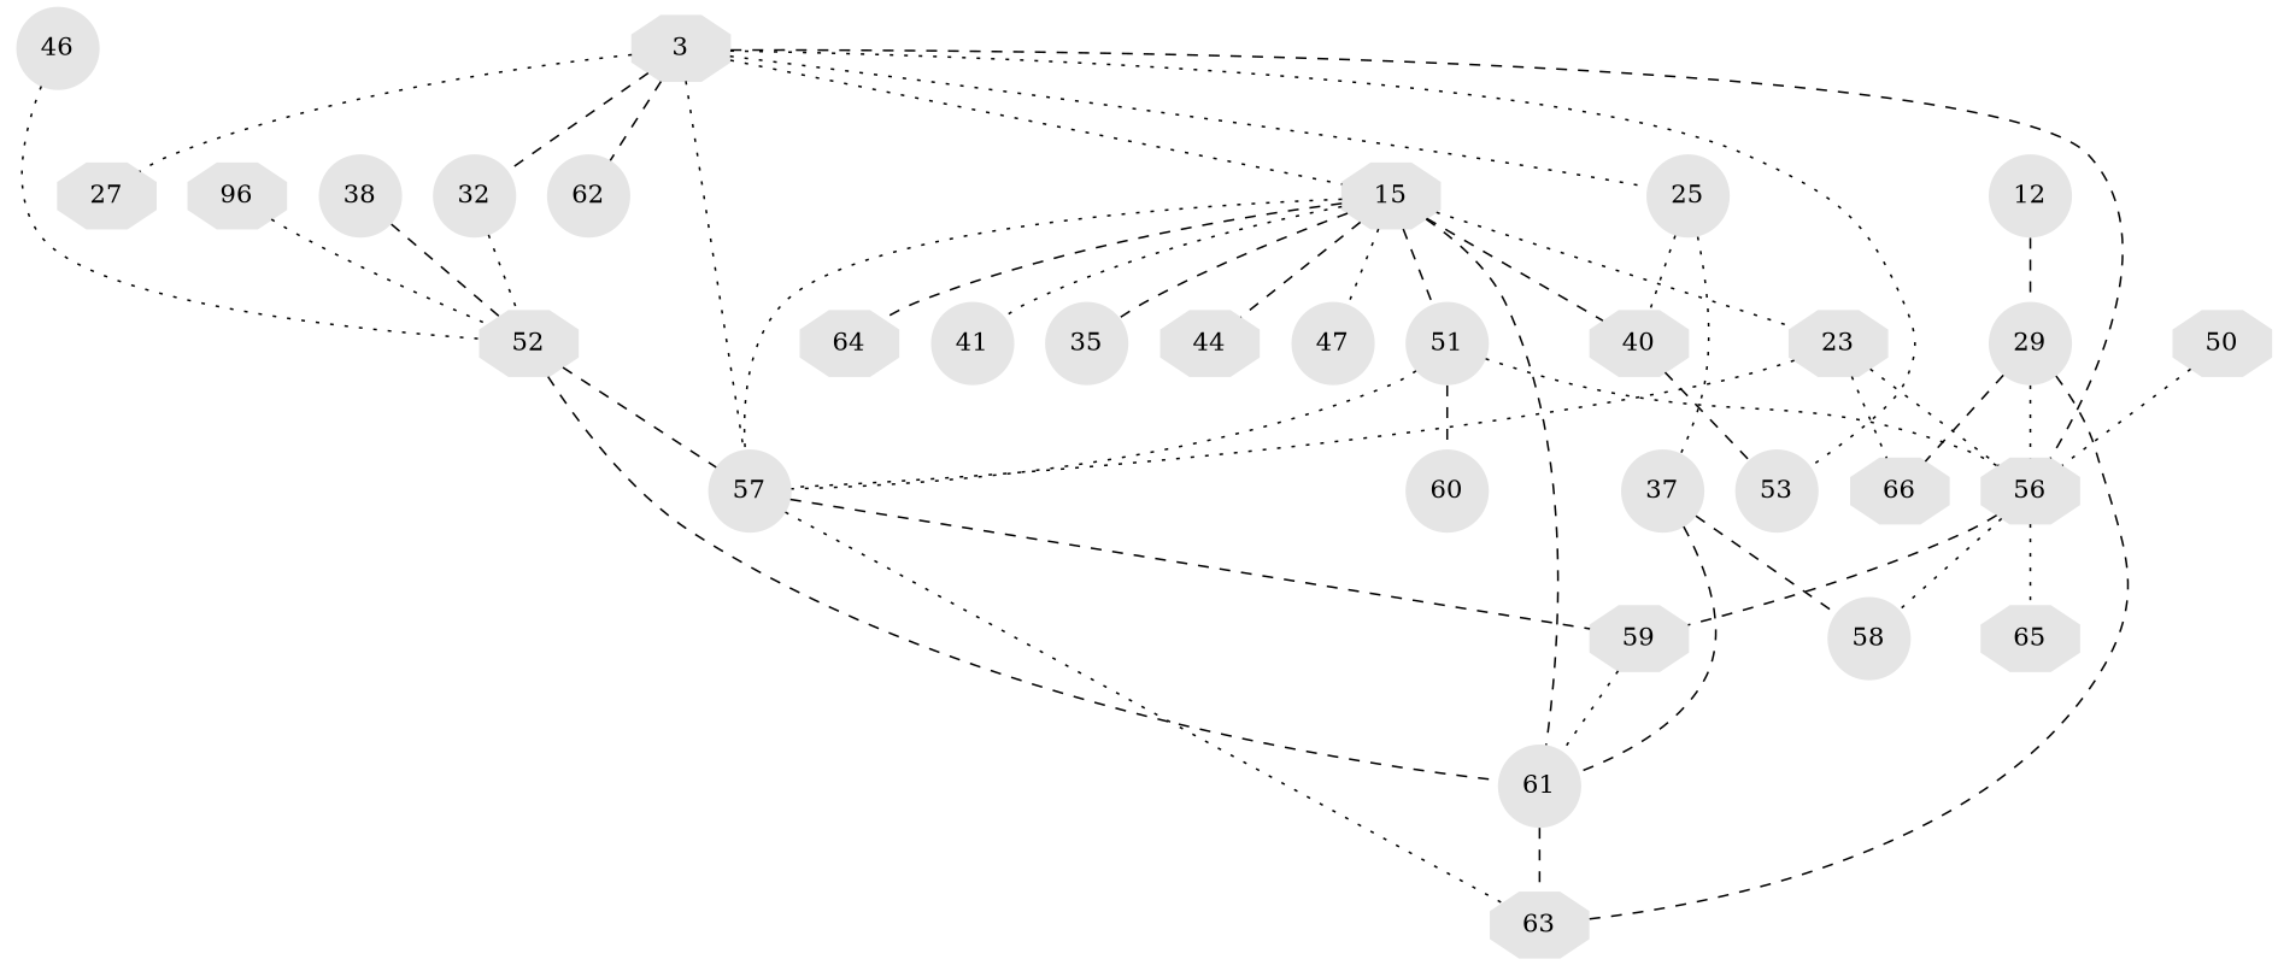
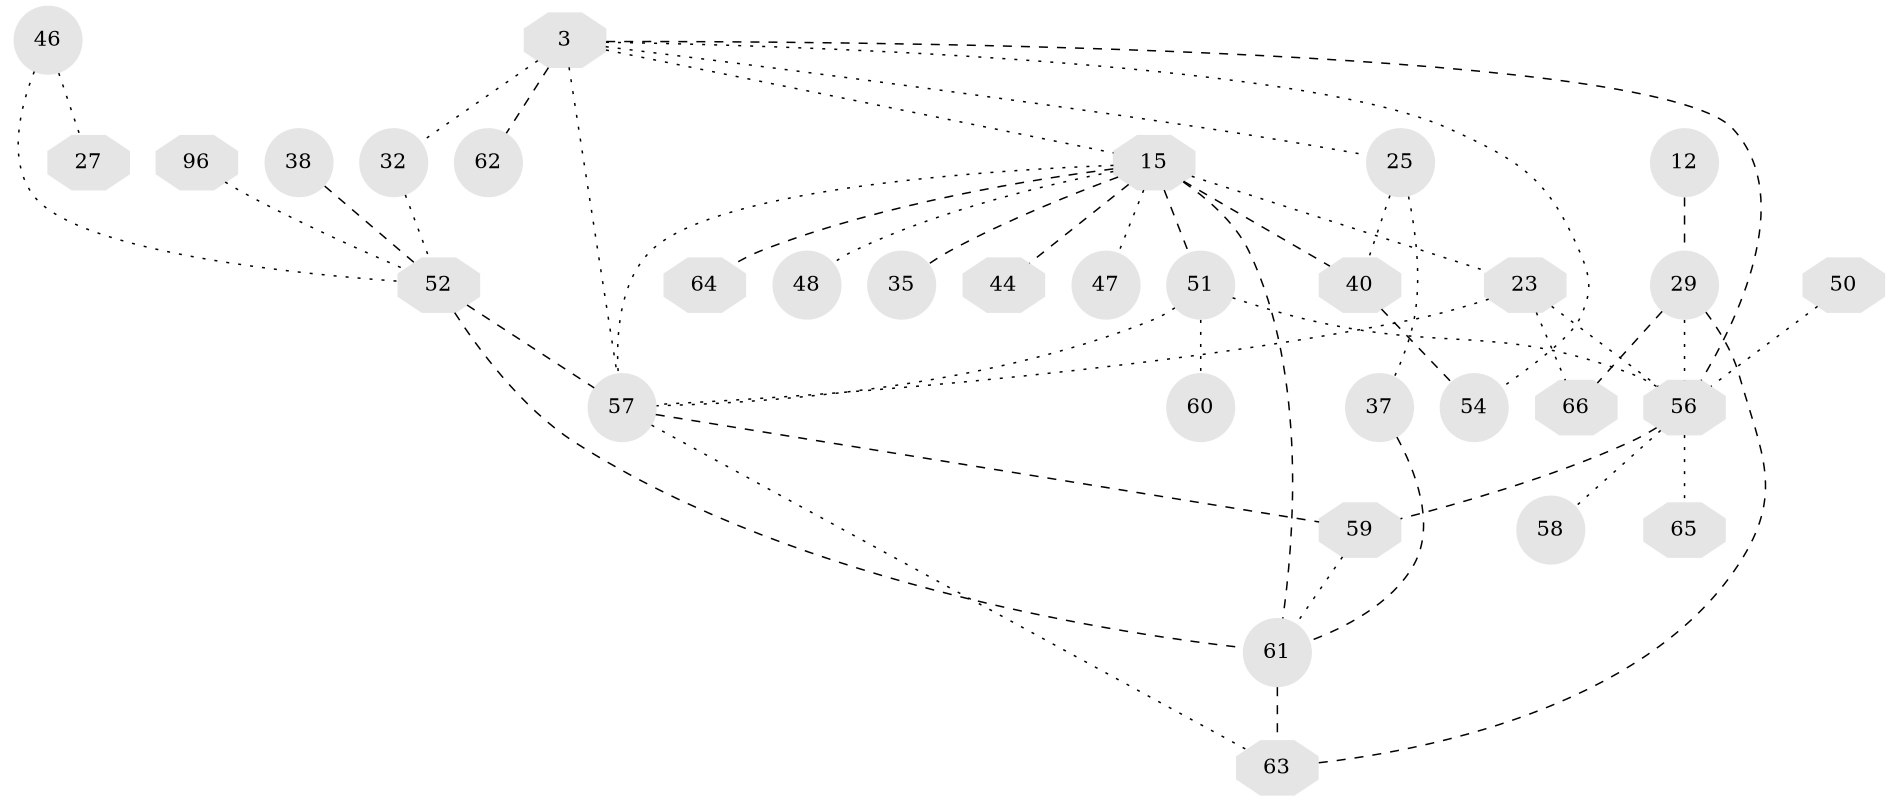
  graph {
    node [color=gray90 shape=circle style=filled]
    edge [style=dotted]
    3 [shape=octagon super="+1"]
    15 [shape=octagon super="+9+14"]
    25
    27 [shape=octagon]
    32 [super="+11"]
-   54 [super="+45" label=53]
+   54 [super="+45"]
    56 [shape=octagon super="+28+34"]
    57 [super="+53+48"]
    62
-   41
+   41 [label=48]
    23 [shape=octagon]
    35
    40 [shape=octagon super="+22"]
    44 [shape=octagon]
    47 [super="+42"]
    51 [super="+49"]
    61 [super="+24+13"]
    64 [shape=octagon]
    37 [super="+31"]
    52 [shape=octagon super="+8+4"]
    58 [super="+39+43"]
    59 [shape=octagon super="+36"]
    65 [shape=octagon super="+30"]
    63 [shape=octagon super="+18+55"]
    12 [super="+7"]
    29 [super="+20"]
    66 [shape=octagon]
    60
    n29 [label=96 shape=octagon]
    38
    46 [super="+19"]
    50 [shape=octagon]
    3 -- 15
    3 -- 25
-   3 -- 27
-   3 -- 32 [style=dashed]
+   46 -- 27
+   3 -- 32
    3 -- 54
    3 -- 56 [style=dashed]
    3 -- 57 [weight=3]
    3 -- 62 [style=dashed]
    15 -- 57
    15 -- 41
    15 -- 23 [weight=3]
    15 -- 35 [style=dashed]
    15 -- 40 [style=dashed weight=2]
    15 -- 44 [style=dashed]
    15 -- 47
    15 -- 51 [style=dashed]
    15 -- 61 [style=dashed]
    15 -- 64 [style=dashed]
    25 -- 40
    25 -- 37 [weight=2]
    32 -- 52
    56 -- 58
    56 -- 59 [style=dashed]
    56 -- 65
    57 -- 59 [style=dashed]
    57 -- 63
    23 -- 56 [weight=2]
    23 -- 57
    23 -- 66
    40 -- 54 [style=dashed]
    51 -- 56
    51 -- 57 [weight=2]
-   51 -- 60 [style=dashed]
+   51 -- 60
    61 -- 63 [style=dashed]
    37 -- 61 [style=dashed]
-   37 -- 58 [style=dashed]
    52 -- 57 [style=dashed weight=2]
    52 -- 61 [style=dashed weight=2]
    59 -- 61
    12 -- 29 [style=dashed weight=2]
    29 -- 56 [weight=2]
    29 -- 63 [style=dashed]
    29 -- 66 [style=dashed]
    n29 -- 52
    38 -- 52 [style=dashed]
    46 -- 52
    50 -- 56
  }
